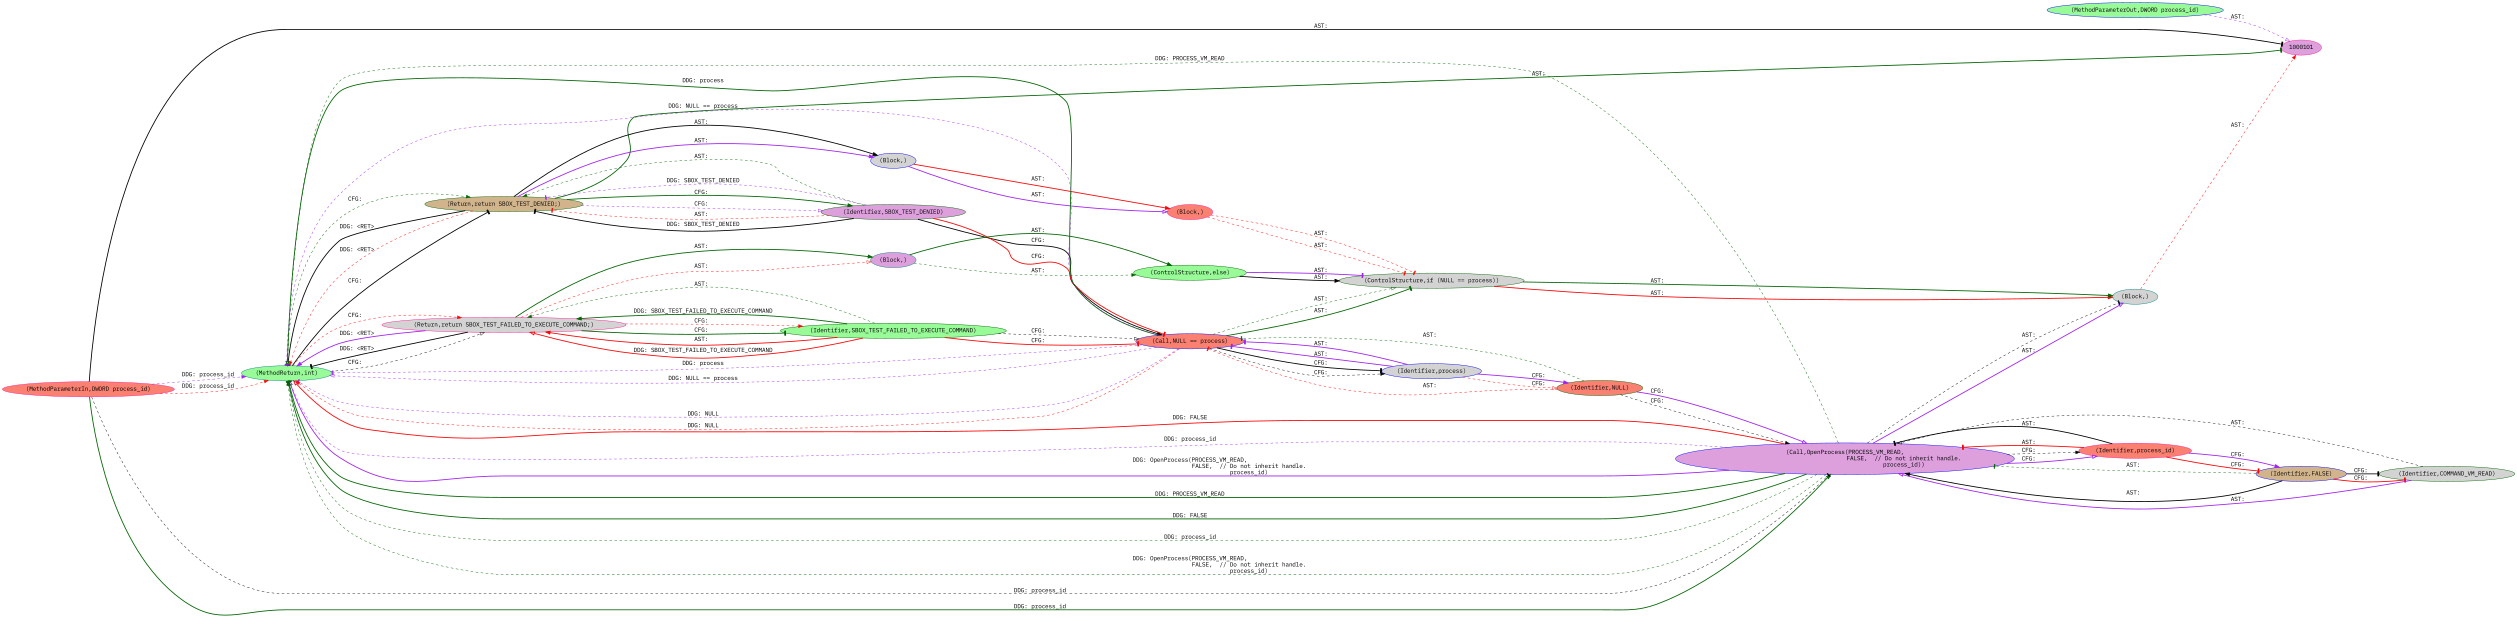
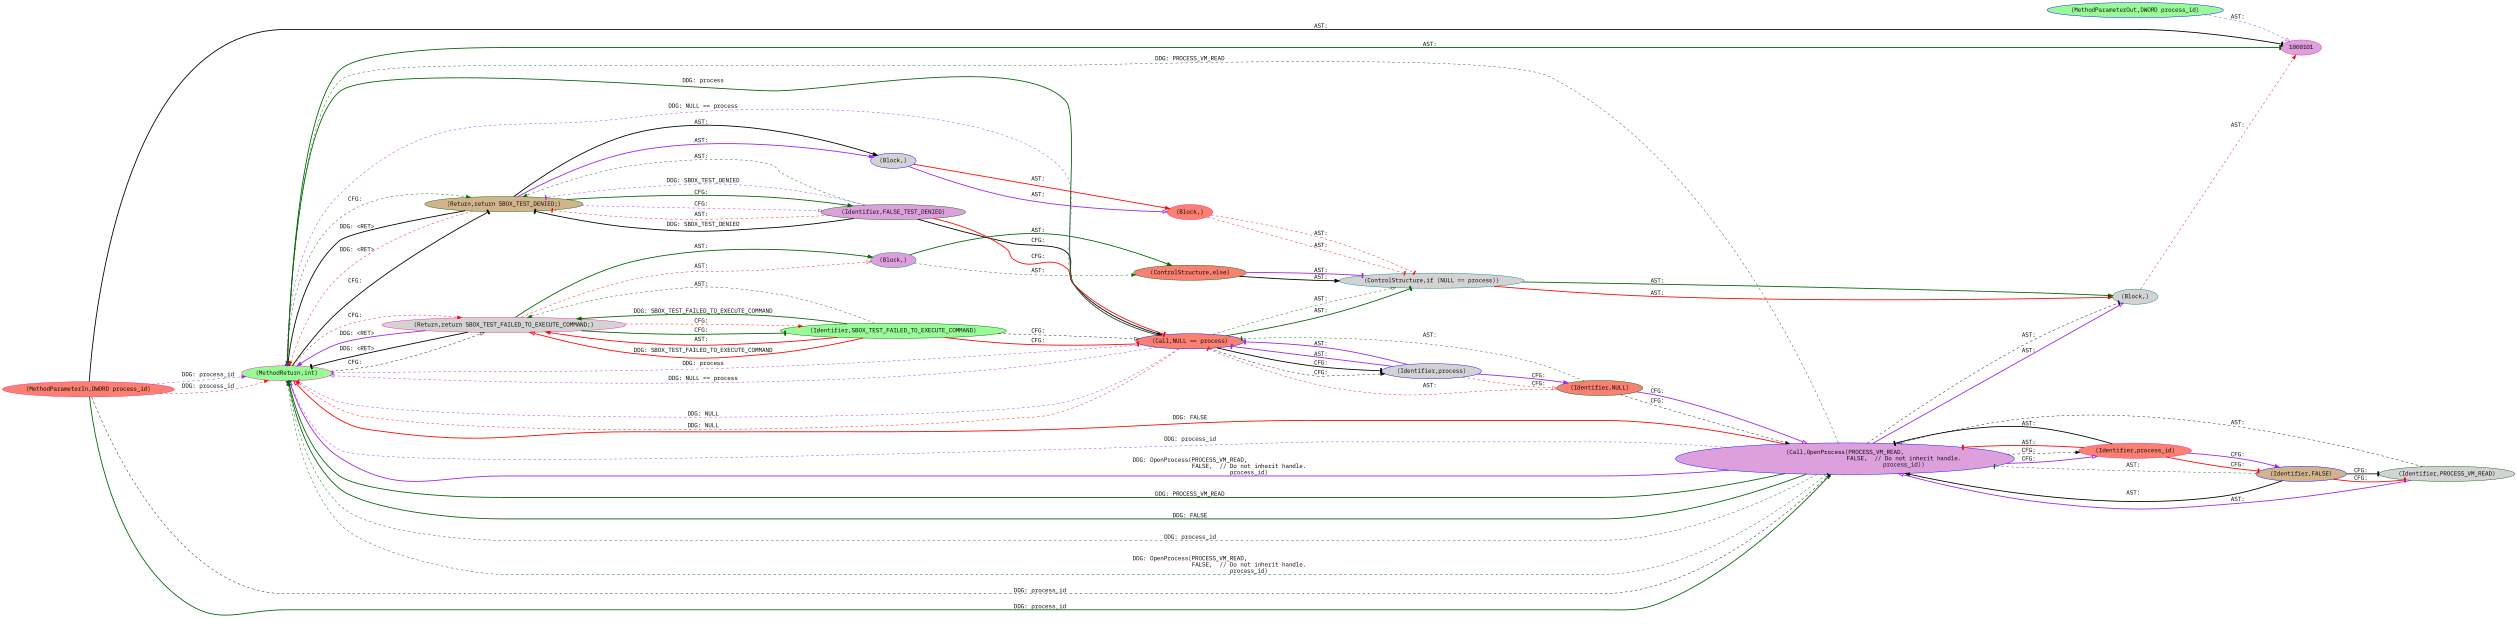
  digraph {
    fontname="IBM Plex Mono"
    rankdir=LR
    node [color=darkgreen fillcolor=lightgrey fontname="IBM Plex Mono" style=filled]
    edge [arrowhead=tee color=darkgreen fontname="IBM Plex Mono" style=bold]
-   n1 [color=teal fillcolor=palegreen label="(MethodReturn,int)"]
+   n1 [color=deeppink fillcolor=palegreen label="(MethodReturn,int)"]
    n2 [fillcolor=tan label="(Return,return SBOX_TEST_DENIED;)"]
    n3 [color=deeppink label="(Return,return SBOX_TEST_FAILED_TO_EXECUTE_COMMAND;)"]
    1000101 [color=deeppink fillcolor=plum]
    n5 [color=blue label="(Block,)"]
-   n6 [fillcolor=plum label="(Identifier,SBOX_TEST_DENIED)"]
+   n6 [fillcolor=plum label="(Identifier,FALSE_TEST_DENIED)"]
    n7 [color=teal fillcolor=plum label="(Block,)"]
    n8 [fillcolor=palegreen label="(Identifier,SBOX_TEST_FAILED_TO_EXECUTE_COMMAND)"]
    n9 [color=deeppink fillcolor=salmon label="(MethodParameterIn,DWORD process_id)"]
    n10 [color=blue fillcolor=plum label="(Call,OpenProcess(PROCESS_VM_READ,\n                                  FALSE,  // Do not inherit handle.\n                                  process_id))"]
    n11 [color=teal label="(Block,)"]
    n12 [color=deeppink fillcolor=salmon label="(Identifier,process_id)"]
    n13 [color=blue fillcolor=palegreen label="(MethodParameterOut,DWORD process_id)"]
    n14 [color=blue fillcolor=tan label="(Identifier,FALSE)"]
-   n15 [label="(Identifier,COMMAND_VM_READ)"]
+   n15 [label="(Identifier,PROCESS_VM_READ)"]
    n16 [color=blue label="(Identifier,process)"]
    n17 [color=blue fillcolor=salmon label="(Call,NULL == process)"]
    n18 [fillcolor=salmon label="(Identifier,NULL)"]
-   n19 [label="(ControlStructure,if (NULL == process))"]
+   n19 [color=teal label="(ControlStructure,if (NULL == process))"]
    n20 [color=deeppink fillcolor=salmon label="(Block,)"]
-   n21 [fillcolor=palegreen label="(ControlStructure,else)"]
+   n21 [fillcolor=salmon label="(ControlStructure,else)"]
    n1 -> n2 [color=black label="CFG: "]
    n1 -> n2 [arrowhead=normal label="CFG: " style=dashed]
    n1 -> n3 [arrowhead=onormal color=black label="CFG: " style=dashed]
    n1 -> n3 [arrowhead=normal color=red label="CFG: " style=dashed]
-   n2 -> 1000101 [label="AST: "]
+   n1 -> 1000101 [label="AST: "]
    n2 -> n1 [color=black label="DDG: <RET>"]
    n2 -> n1 [arrowhead=normal color=red label="DDG: <RET>" style=dashed]
    n2 -> n5 [arrowhead=normal color=black label="AST: "]
    n2 -> n5 [arrowhead=normal color=purple label="AST: "]
    n2 -> n6 [arrowhead=normal label="CFG: "]
    n2 -> n6 [arrowhead=onormal color=purple label="CFG: " style=dashed]
    n3 -> n1 [arrowhead=normal color=purple label="DDG: <RET>"]
    n3 -> n1 [color=black label="DDG: <RET>"]
    n3 -> n7 [arrowhead=normal label="AST: "]
    n3 -> n7 [arrowhead=onormal color=red label="AST: " style=dashed]
    n3 -> n8 [arrowhead=normal color=red label="CFG: " style=dashed]
    n3 -> n8 [label="CFG: "]
    n5 -> n20 [arrowhead=normal color=red label="AST: "]
    n5 -> n20 [arrowhead=onormal color=purple label="AST: "]
    n6 -> n2 [color=red label="AST: " style=dashed]
    n6 -> n2 [color=black label="DDG: SBOX_TEST_DENIED"]
    n6 -> n2 [arrowhead=normal label="AST: " style=dashed]
    n6 -> n2 [color=purple label="DDG: SBOX_TEST_DENIED" style=dashed]
    n6 -> n17 [arrowhead=normal color=black label="CFG: "]
    n6 -> n17 [color=red label="CFG: "]
    n7 -> n21 [arrowhead=normal label="AST: "]
    n7 -> n21 [arrowhead=normal label="AST: " style=dashed]
    n8 -> n3 [arrowhead=normal color=red label="AST: "]
    n8 -> n3 [arrowhead=onormal color=red label="DDG: SBOX_TEST_FAILED_TO_EXECUTE_COMMAND"]
    n8 -> n3 [arrowhead=normal label="AST: " style=dashed]
    n8 -> n3 [arrowhead=normal label="DDG: SBOX_TEST_FAILED_TO_EXECUTE_COMMAND"]
    n8 -> n17 [arrowhead=onormal color=black label="CFG: " style=dashed]
    n8 -> n17 [color=red label="CFG: "]
    n9 -> n1 [arrowhead=normal color=purple label="DDG: process_id" style=dashed]
    n9 -> n1 [arrowhead=normal color=red label="DDG: process_id" style=dashed]
    n9 -> 1000101 [color=black label="AST: "]
    n9 -> n10 [arrowhead=normal label="DDG: process_id"]
    n9 -> n10 [color=black label="DDG: process_id" style=dashed]
    n10 -> n1 [color=purple label="DDG: process_id" style=dashed]
    n10 -> n1 [arrowhead=onormal color=purple label="DDG: OpenProcess(PROCESS_VM_READ,\n                                  FALSE,  // Do not inherit handle.\n                                  process_id)"]
    n10 -> n1 [label="DDG: PROCESS_VM_READ"]
    n10 -> n1 [arrowhead=normal label="DDG: FALSE"]
    n10 -> n1 [label="DDG: process_id" style=dashed]
    n10 -> n1 [arrowhead=normal label="DDG: OpenProcess(PROCESS_VM_READ,\n                                  FALSE,  // Do not inherit handle.\n                                  process_id)" style=dashed]
    n10 -> n1 [arrowhead=onormal label="DDG: PROCESS_VM_READ" style=dashed]
    n10 -> n1 [arrowhead=onormal color=red label="DDG: FALSE"]
    n10 -> n11 [arrowhead=onormal color=purple label="AST: "]
    n10 -> n11 [color=black label="AST: " style=dashed]
    n10 -> n12 [arrowhead=normal color=black label="CFG: " style=dashed]
    n10 -> n12 [arrowhead=onormal color=purple label="CFG: "]
    n11 -> 1000101 [arrowhead=normal color=red label="AST: " style=dashed]
    n12 -> n10 [color=black label="AST: "]
    n12 -> n10 [color=red label="AST: "]
    n12 -> n14 [arrowhead=normal color=purple label="CFG: "]
    n12 -> n14 [color=red label="CFG: "]
    n13 -> 1000101 [arrowhead=onormal color=purple label="AST: " style=dashed]
    n14 -> n10 [arrowhead=normal color=black label="AST: "]
    n14 -> n10 [label="AST: " style=dashed]
    n14 -> n15 [color=red label="CFG: "]
    n14 -> n15 [color=black label="CFG: "]
    n15 -> n10 [arrowhead=onormal color=black label="AST: " style=dashed]
    n15 -> n10 [arrowhead=onormal color=purple label="AST: "]
    n16 -> n17 [color=purple label="AST: "]
    n16 -> n17 [color=purple label="AST: "]
    n16 -> n18 [arrowhead=onormal color=red label="CFG: " style=dashed]
    n16 -> n18 [arrowhead=normal color=purple label="CFG: "]
    n17 -> n1 [color=purple label="DDG: NULL" style=dashed]
    n17 -> n1 [color=purple label="DDG: process" style=dashed]
    n17 -> n1 [arrowhead=onormal color=purple label="DDG: NULL == process" style=dashed]
    n17 -> n1 [arrowhead=normal color=red label="DDG: NULL" style=dashed]
    n17 -> n1 [arrowhead=onormal label="DDG: process"]
    n17 -> n1 [color=purple label="DDG: NULL == process" style=dashed]
    n17 -> n16 [color=black label="CFG: "]
    n17 -> n16 [arrowhead=normal color=black label="CFG: " style=dashed]
    n17 -> n19 [arrowhead=onormal label="AST: " style=dashed]
    n17 -> n19 [label="AST: "]
    n18 -> n10 [arrowhead=normal color=black label="CFG: " style=dashed]
    n18 -> n10 [arrowhead=onormal color=purple label="CFG: "]
    n18 -> n17 [label="AST: " style=dashed]
    n18 -> n17 [color=red label="AST: " style=dashed]
    n19 -> n11 [arrowhead=normal color=red label="AST: "]
    n19 -> n11 [arrowhead=normal label="AST: "]
    n20 -> n19 [color=red label="AST: " style=dashed]
    n20 -> n19 [color=red label="AST: " style=dashed]
    n21 -> n19 [arrowhead=normal color=black label="AST: "]
    n21 -> n19 [color=purple label="AST: "]
  }
